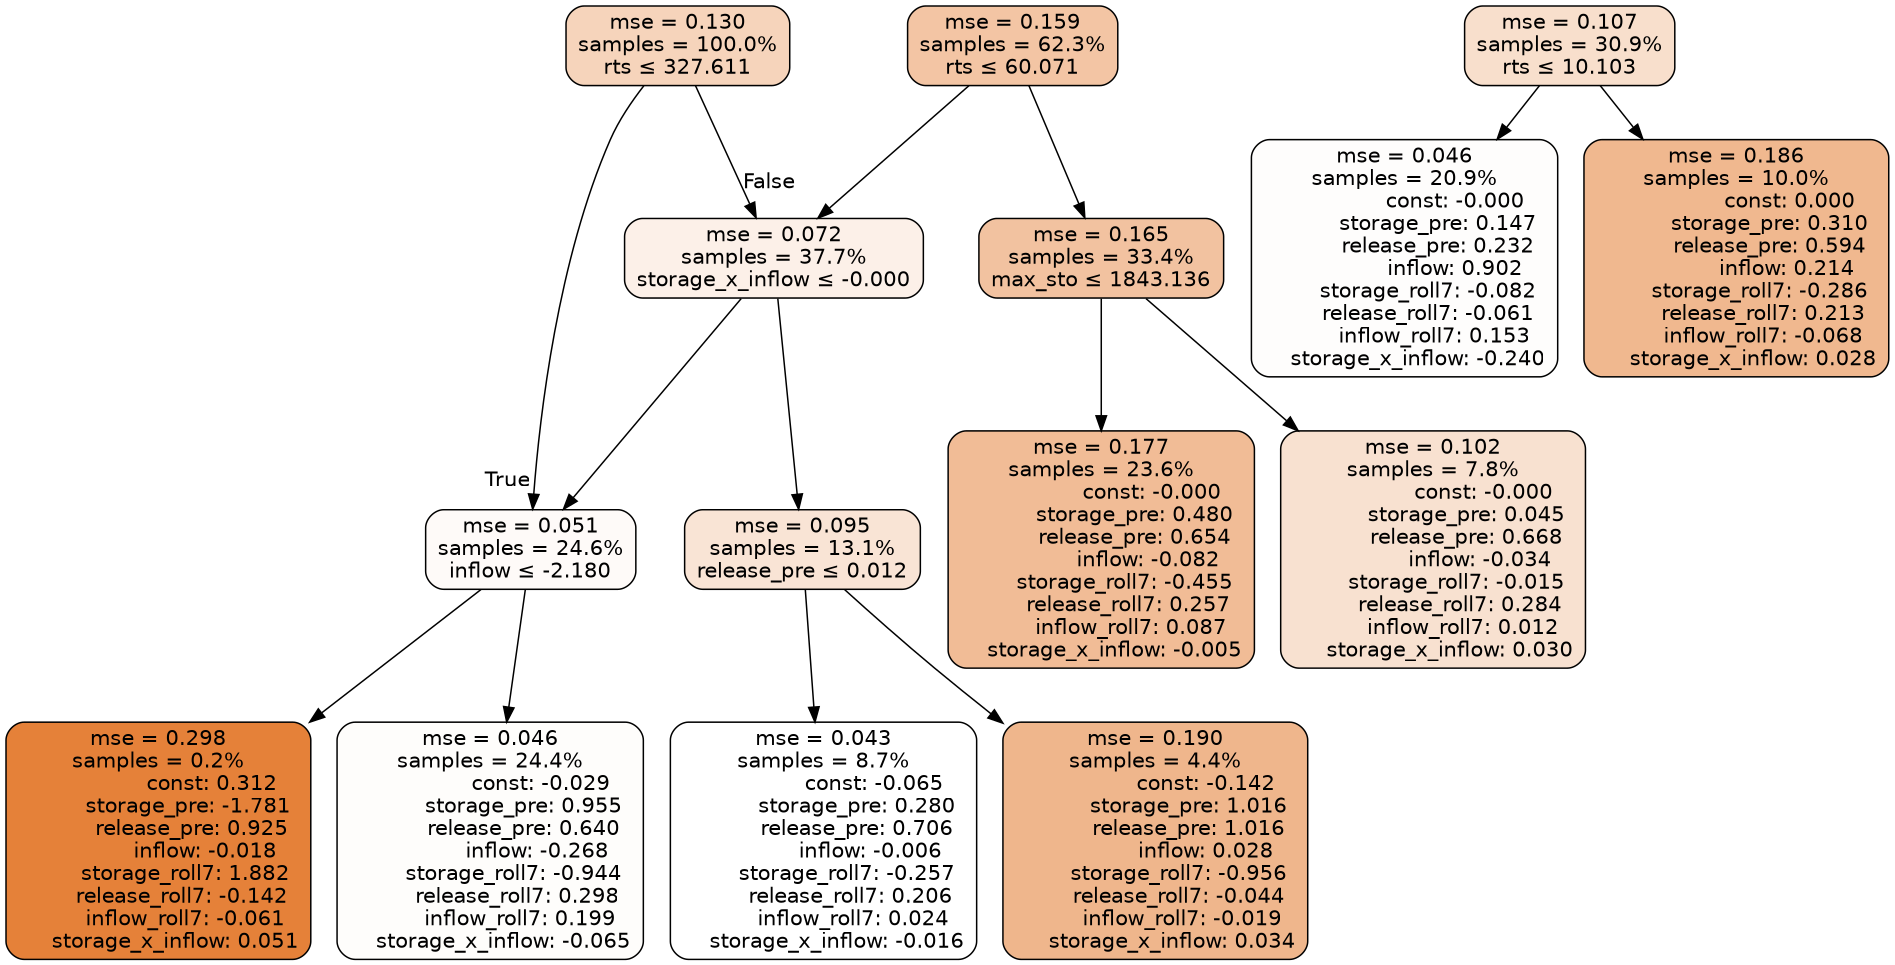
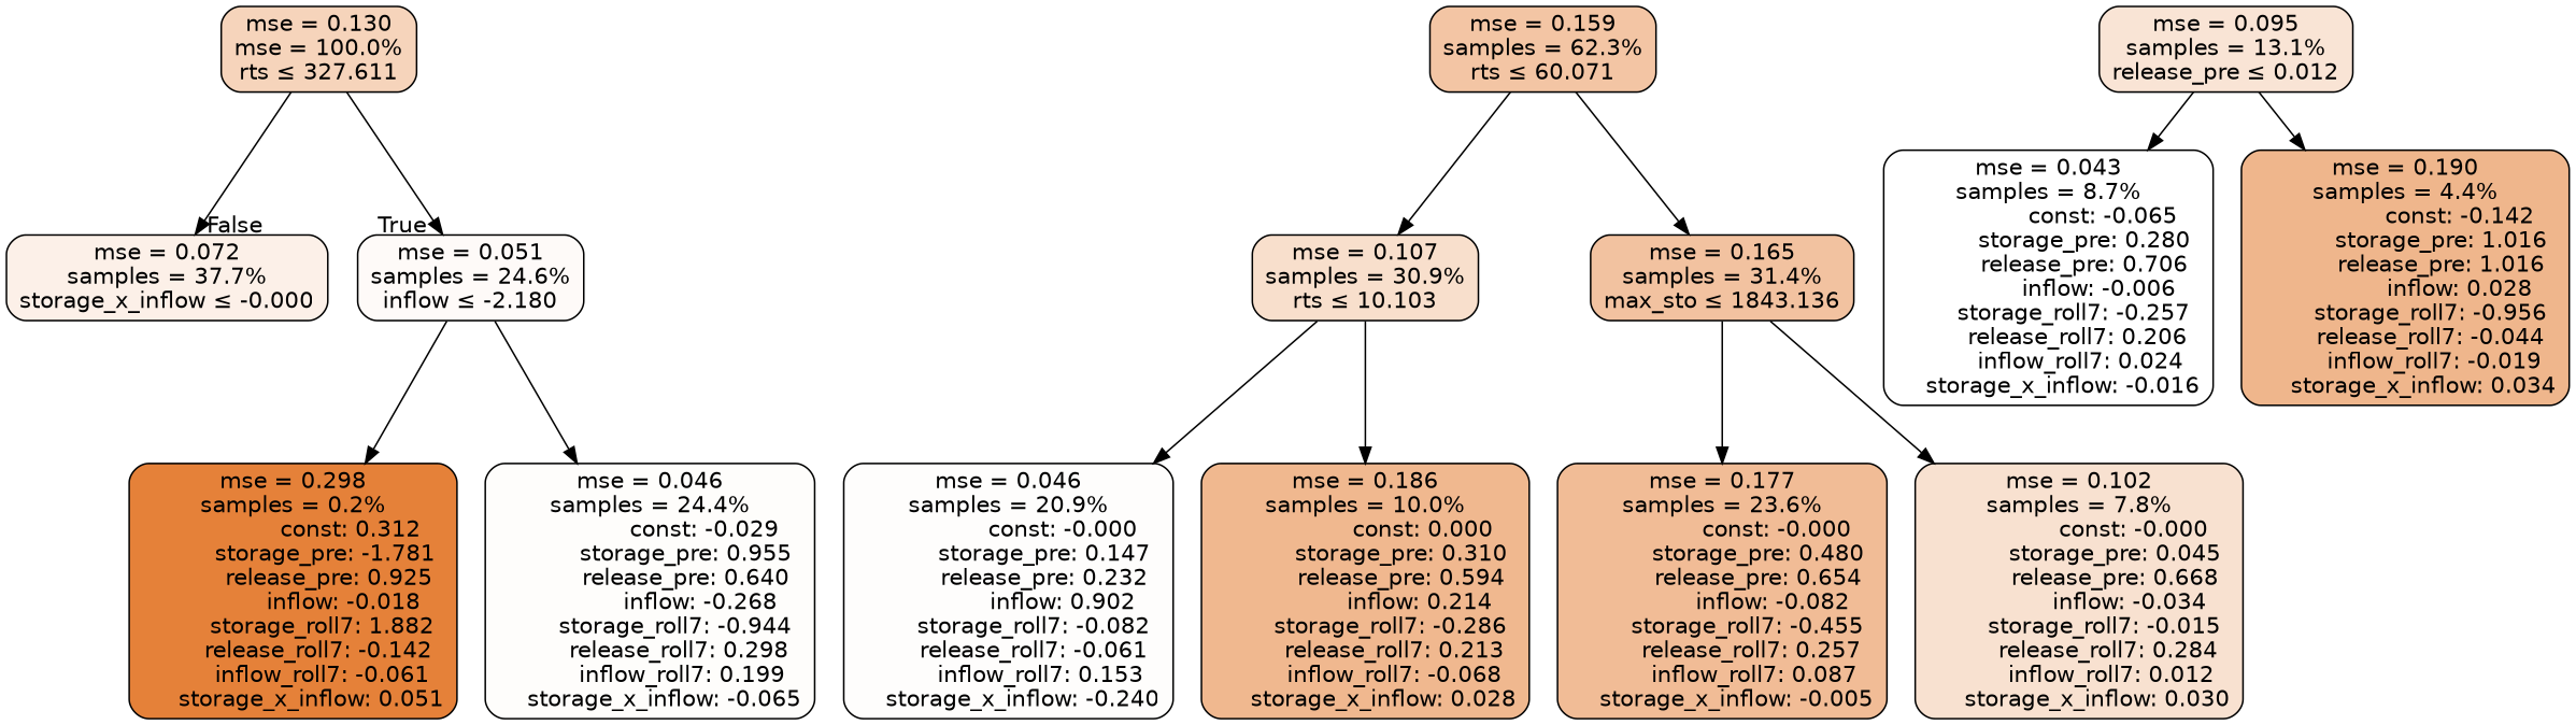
  digraph {
    node [color=black fontname=helvetica shape=rectangle style="filled, rounded"]
    edge [fontname=helvetica]
-   n1 [fillcolor="#f6d4bb" label="mse = 0.130\nsamples = 100.0%\nrts &le; 327.611"]
+   n1 [fillcolor="#f6d4bb" label="mse = 0.130\nmse = 100.0%\nrts &le; 327.611"]
    n2 [fillcolor="#fcf0e8" label="mse = 0.072\nsamples = 37.7%\nstorage_x_inflow &le; -0.000"]
    n3 [fillcolor="#fefaf8" label="mse = 0.051\nsamples = 24.6%\ninflow &le; -2.180"]
    n4 [fillcolor="#f3c5a4" label="mse = 0.159\nsamples = 62.3%\nrts &le; 60.071"]
    n5 [fillcolor="#f8dfcc" label="mse = 0.107\nsamples = 30.9%\nrts &le; 10.103"]
-   n6 [fillcolor="#f2c2a0" label="mse = 0.165\nsamples = 33.4%\nmax_sto &le; 1843.136"]
+   n6 [fillcolor="#f2c2a0" label="mse = 0.165\nsamples = 31.4%\nmax_sto &le; 1843.136"]
    n7 [fillcolor="#f9e4d5" label="mse = 0.095\nsamples = 13.1%\nrelease_pre &le; 0.012"]
    n8 [fillcolor="#fefdfc" label="mse = 0.046\nsamples = 20.9%\n               const: -0.000\n          storage_pre: 0.147\n          release_pre: 0.232\n               inflow: 0.902\n       storage_roll7: -0.082\n       release_roll7: -0.061\n         inflow_roll7: 0.153\n    storage_x_inflow: -0.240"]
    n9 [fillcolor="#f0b88f" label="mse = 0.186\nsamples = 10.0%\n                const: 0.000\n          storage_pre: 0.310\n          release_pre: 0.594\n               inflow: 0.214\n       storage_roll7: -0.286\n        release_roll7: 0.213\n        inflow_roll7: -0.068\n     storage_x_inflow: 0.028"]
    n10 [fillcolor="#f1bc96" label="mse = 0.177\nsamples = 23.6%\n               const: -0.000\n          storage_pre: 0.480\n          release_pre: 0.654\n              inflow: -0.082\n       storage_roll7: -0.455\n        release_roll7: 0.257\n         inflow_roll7: 0.087\n    storage_x_inflow: -0.005"]
    n11 [fillcolor="#f8e1d0" label="mse = 0.102\nsamples = 7.8%\n               const: -0.000\n          storage_pre: 0.045\n          release_pre: 0.668\n              inflow: -0.034\n       storage_roll7: -0.015\n        release_roll7: 0.284\n         inflow_roll7: 0.012\n     storage_x_inflow: 0.030"]
    n12 [fillcolor="#e58139" label="mse = 0.298\nsamples = 0.2%\n                const: 0.312\n         storage_pre: -1.781\n          release_pre: 0.925\n              inflow: -0.018\n        storage_roll7: 1.882\n       release_roll7: -0.142\n        inflow_roll7: -0.061\n     storage_x_inflow: 0.051"]
    n13 [fillcolor="#fefdfb" label="mse = 0.046\nsamples = 24.4%\n               const: -0.029\n          storage_pre: 0.955\n          release_pre: 0.640\n              inflow: -0.268\n       storage_roll7: -0.944\n        release_roll7: 0.298\n         inflow_roll7: 0.199\n    storage_x_inflow: -0.065"]
    n14 [fillcolor="#ffffff" label="mse = 0.043\nsamples = 8.7%\n               const: -0.065\n          storage_pre: 0.280\n          release_pre: 0.706\n              inflow: -0.006\n       storage_roll7: -0.257\n        release_roll7: 0.206\n         inflow_roll7: 0.024\n    storage_x_inflow: -0.016"]
    n15 [fillcolor="#efb68c" label="mse = 0.190\nsamples = 4.4%\n               const: -0.142\n          storage_pre: 1.016\n          release_pre: 1.016\n               inflow: 0.028\n       storage_roll7: -0.956\n       release_roll7: -0.044\n        inflow_roll7: -0.019\n     storage_x_inflow: 0.034"]
    n1 -> n2 [headlabel=False labelangle=-45 labeldistance=2.5]
    n1 -> n3 [headlabel=True labelangle=45 labeldistance=2.5]
-   n2 -> n3
-   n2 -> n7
    n3 -> n12
    n3 -> n13
-   n4 -> n2
+   n4 -> n5
    n4 -> n6
    n5 -> n8
    n5 -> n9
    n6 -> n10
    n6 -> n11
    n7 -> n14
    n7 -> n15
  }
